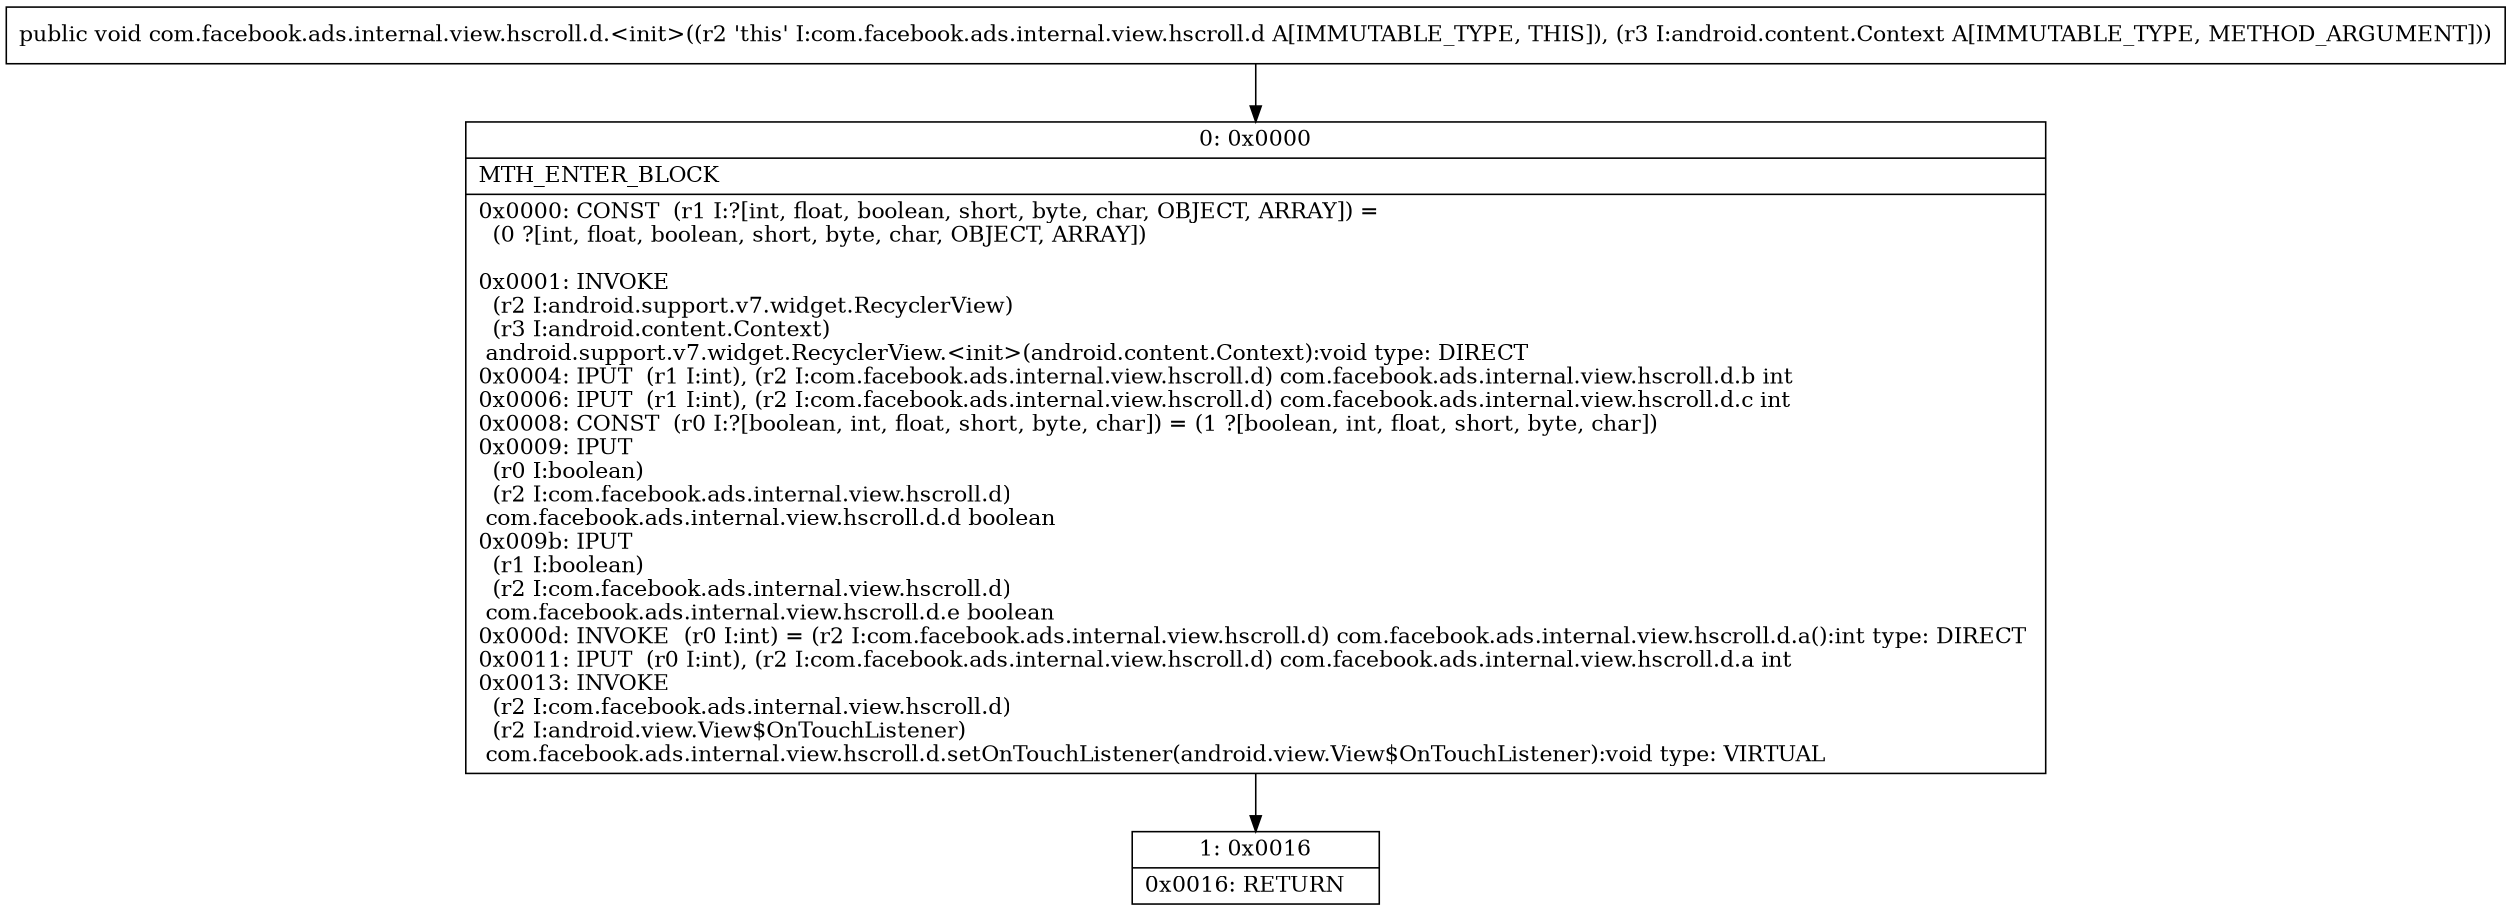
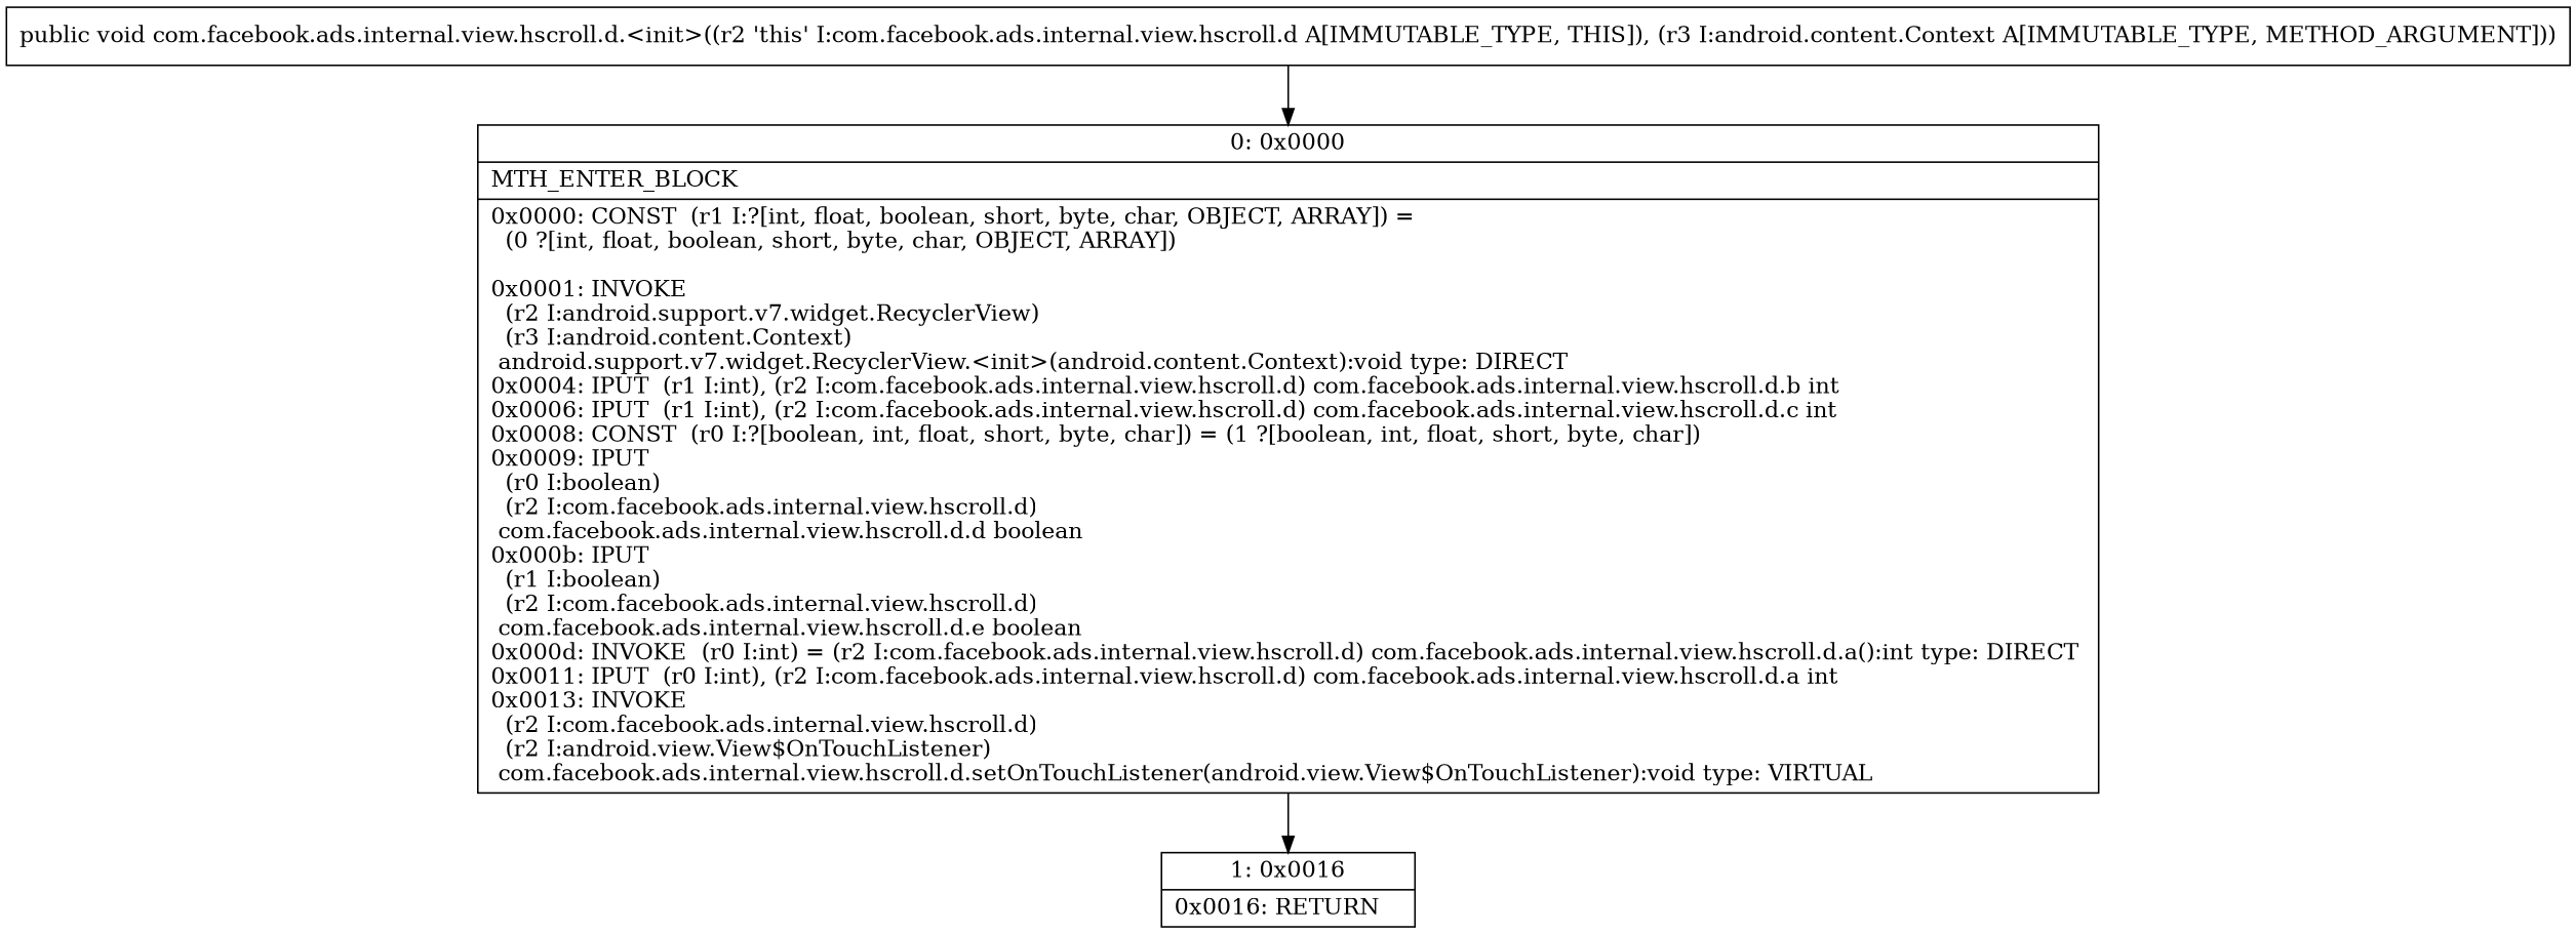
  digraph {
    node [shape=record]
-   n1 [label="{0\:\ 0x0000|MTH_ENTER_BLOCK\l|0x0000: CONST  (r1 I:?[int, float, boolean, short, byte, char, OBJECT, ARRAY]) = \l  (0 ?[int, float, boolean, short, byte, char, OBJECT, ARRAY])\l \l0x0001: INVOKE  \l  (r2 I:android.support.v7.widget.RecyclerView)\l  (r3 I:android.content.Context)\l android.support.v7.widget.RecyclerView.\<init\>(android.content.Context):void type: DIRECT \l0x0004: IPUT  (r1 I:int), (r2 I:com.facebook.ads.internal.view.hscroll.d) com.facebook.ads.internal.view.hscroll.d.b int \l0x0006: IPUT  (r1 I:int), (r2 I:com.facebook.ads.internal.view.hscroll.d) com.facebook.ads.internal.view.hscroll.d.c int \l0x0008: CONST  (r0 I:?[boolean, int, float, short, byte, char]) = (1 ?[boolean, int, float, short, byte, char]) \l0x0009: IPUT  \l  (r0 I:boolean)\l  (r2 I:com.facebook.ads.internal.view.hscroll.d)\l com.facebook.ads.internal.view.hscroll.d.d boolean \l0x009b: IPUT  \l  (r1 I:boolean)\l  (r2 I:com.facebook.ads.internal.view.hscroll.d)\l com.facebook.ads.internal.view.hscroll.d.e boolean \l0x000d: INVOKE  (r0 I:int) = (r2 I:com.facebook.ads.internal.view.hscroll.d) com.facebook.ads.internal.view.hscroll.d.a():int type: DIRECT \l0x0011: IPUT  (r0 I:int), (r2 I:com.facebook.ads.internal.view.hscroll.d) com.facebook.ads.internal.view.hscroll.d.a int \l0x0013: INVOKE  \l  (r2 I:com.facebook.ads.internal.view.hscroll.d)\l  (r2 I:android.view.View$OnTouchListener)\l com.facebook.ads.internal.view.hscroll.d.setOnTouchListener(android.view.View$OnTouchListener):void type: VIRTUAL \l}"]
+   n1 [label="{0\:\ 0x0000|MTH_ENTER_BLOCK\l|0x0000: CONST  (r1 I:?[int, float, boolean, short, byte, char, OBJECT, ARRAY]) = \l  (0 ?[int, float, boolean, short, byte, char, OBJECT, ARRAY])\l \l0x0001: INVOKE  \l  (r2 I:android.support.v7.widget.RecyclerView)\l  (r3 I:android.content.Context)\l android.support.v7.widget.RecyclerView.\<init\>(android.content.Context):void type: DIRECT \l0x0004: IPUT  (r1 I:int), (r2 I:com.facebook.ads.internal.view.hscroll.d) com.facebook.ads.internal.view.hscroll.d.b int \l0x0006: IPUT  (r1 I:int), (r2 I:com.facebook.ads.internal.view.hscroll.d) com.facebook.ads.internal.view.hscroll.d.c int \l0x0008: CONST  (r0 I:?[boolean, int, float, short, byte, char]) = (1 ?[boolean, int, float, short, byte, char]) \l0x0009: IPUT  \l  (r0 I:boolean)\l  (r2 I:com.facebook.ads.internal.view.hscroll.d)\l com.facebook.ads.internal.view.hscroll.d.d boolean \l0x000b: IPUT  \l  (r1 I:boolean)\l  (r2 I:com.facebook.ads.internal.view.hscroll.d)\l com.facebook.ads.internal.view.hscroll.d.e boolean \l0x000d: INVOKE  (r0 I:int) = (r2 I:com.facebook.ads.internal.view.hscroll.d) com.facebook.ads.internal.view.hscroll.d.a():int type: DIRECT \l0x0011: IPUT  (r0 I:int), (r2 I:com.facebook.ads.internal.view.hscroll.d) com.facebook.ads.internal.view.hscroll.d.a int \l0x0013: INVOKE  \l  (r2 I:com.facebook.ads.internal.view.hscroll.d)\l  (r2 I:android.view.View$OnTouchListener)\l com.facebook.ads.internal.view.hscroll.d.setOnTouchListener(android.view.View$OnTouchListener):void type: VIRTUAL \l}"]
    n2 [label="{1\:\ 0x0016|0x0016: RETURN   \l}"]
    n3 [label="{public void com.facebook.ads.internal.view.hscroll.d.\<init\>((r2 'this' I:com.facebook.ads.internal.view.hscroll.d A[IMMUTABLE_TYPE, THIS]), (r3 I:android.content.Context A[IMMUTABLE_TYPE, METHOD_ARGUMENT])) }"]
    n1 -> n2
    n3 -> n1
  }
